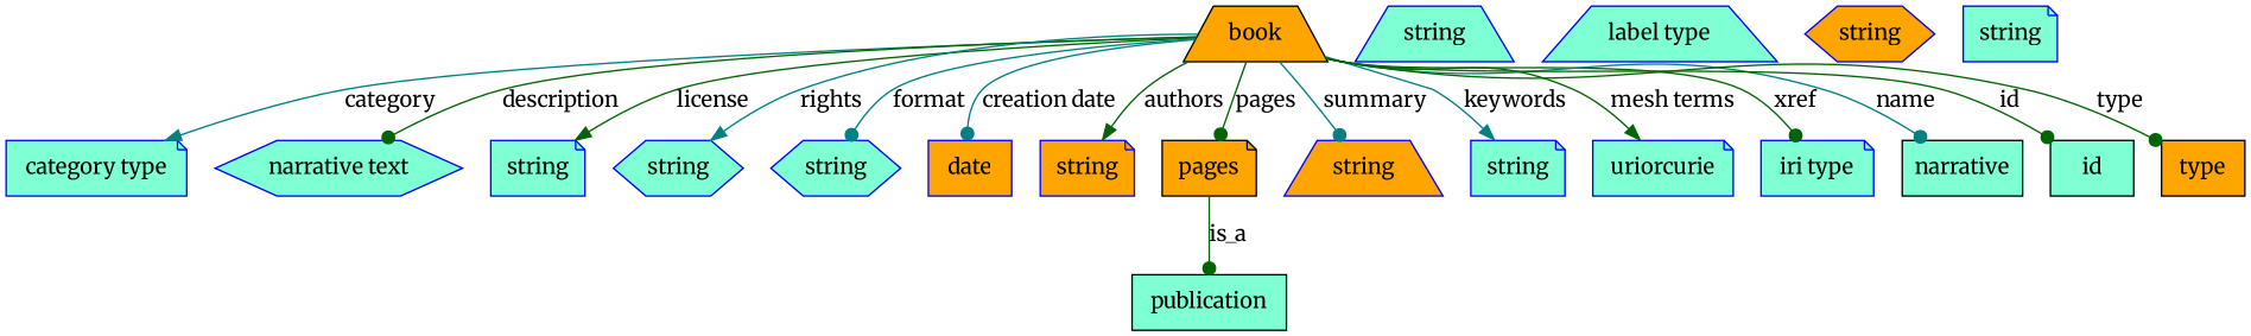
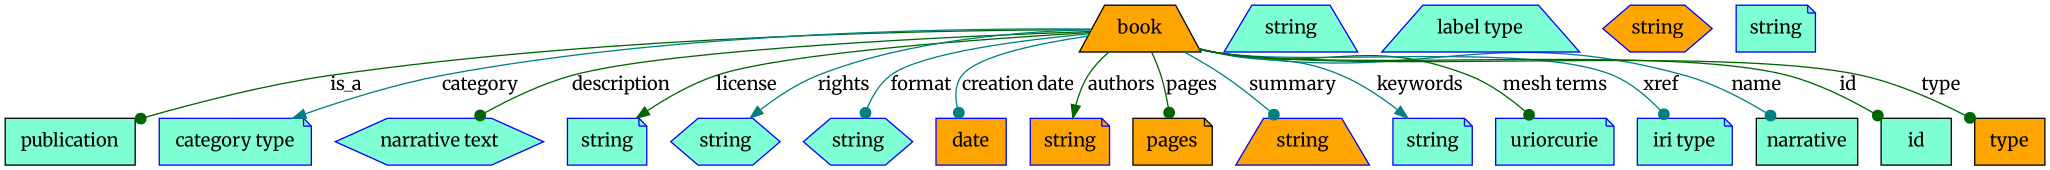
  digraph {
    fontname=Merriweather
    node [fillcolor=aquamarine fontname=Merriweather shape=note style=filled color=blue]
    edge [arrowhead=dot color=darkgreen fontname=Merriweather style=solid]
    n1 [fillcolor=orange height=0.5 label=book shape=trapezium width=0.79437 color=""]
    publication [height=0.5 shape=box width=1.3902 color=""]
    n3 [height=0.5 label="category type" width=1.6249]
    n4 [height=0.5 label="narrative text" shape=hexagon width=1.6068]
    n5 [height=0.5 label=string width=0.84854]
    n6 [height=0.5 label=string shape=hexagon width=0.84854]
    n7 [height=0.5 label=string shape=hexagon width=0.84854]
    n8 [fillcolor=orange height=0.5 label=date shape=box width=0.75]
    n9 [fillcolor=orange height=0.5 label=string width=0.84854]
    pages [fillcolor=orange height=0.5 width=0.84854 color=""]
    n11 [fillcolor=orange height=0.5 label=string shape=trapezium width=0.84854]
    n12 [height=0.5 label=string width=0.84854]
    n13 [height=0.5 label=uriorcurie width=1.2638]
    n14 [height=0.5 label="iri type" width=1.011]
    n15 [height=0.5 label=narrative shape=box width=0.84854 color=""]
    id [height=0.5 shape=box width=0.75 color=""]
    type [fillcolor=orange height=0.5 shape=box width=0.75 color=""]
    n18 [height=0.5 label=string shape=trapezium width=0.84854]
    n19 [height=0.5 label="label type" shape=trapezium width=1.2638]
    n20 [fillcolor=orange height=0.5 label=string shape=hexagon width=0.84854]
    n21 [height=0.5 label=string width=0.84854]
-   pages -> publication [label=is_a style=""]
+   n1 -> publication [label=is_a style=""]
    n1 -> n3 [arrowhead=normal color=teal label=category]
    n1 -> n4 [label=description]
    n1 -> n5 [arrowhead=normal label=license]
    n1 -> n6 [arrowhead=normal color=teal label=rights]
    n1 -> n7 [color=teal label=format]
    n1 -> n8 [color=teal label="creation date"]
    n1 -> n9 [arrowhead=normal label=authors]
    n1 -> pages [label=pages]
    n1 -> n11 [color=teal label=summary]
    n1 -> n12 [arrowhead=normal color=teal label=keywords]
-   n1 -> n13 [arrowhead=normal label="mesh terms"]
-   n1 -> n14 [label=xref]
+   n1 -> n13 [label="mesh terms"]
+   n1 -> n14 [color=teal label=xref]
    n1 -> n15 [color=teal label=name]
    n1 -> id [label=id]
    n1 -> type [label=type]
  }
